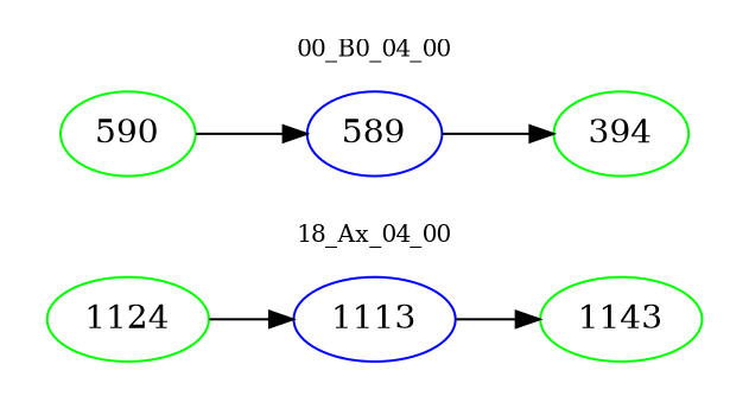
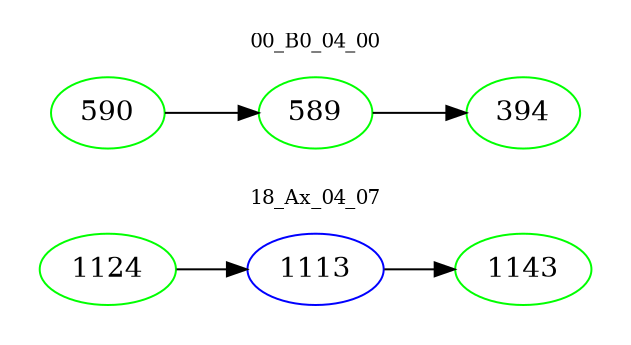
  digraph {
    rankdir=LR
    node [color=green]
    edge [color=black]
    n1 [label=1124]
    n2 [color=blue label=1113]
    n3 [label=1143]
    n4 [label=590]
-   n5 [color=blue label=589]
+   n5 [label=589]
    n6 [label=394]
    subgraph cluster_1 {
      color=white
      fontsize=10
-     label="18_Ax_04_00"
+     label="18_Ax_04_07"
      n1
      n2
      n3
    }
    subgraph cluster_2 {
      color=white
      fontsize=10
      label="00_B0_04_00"
      n4
      n5
      n6
    }
    n1 -> n2
    n2 -> n3
    n4 -> n5
    n5 -> n6
  }
